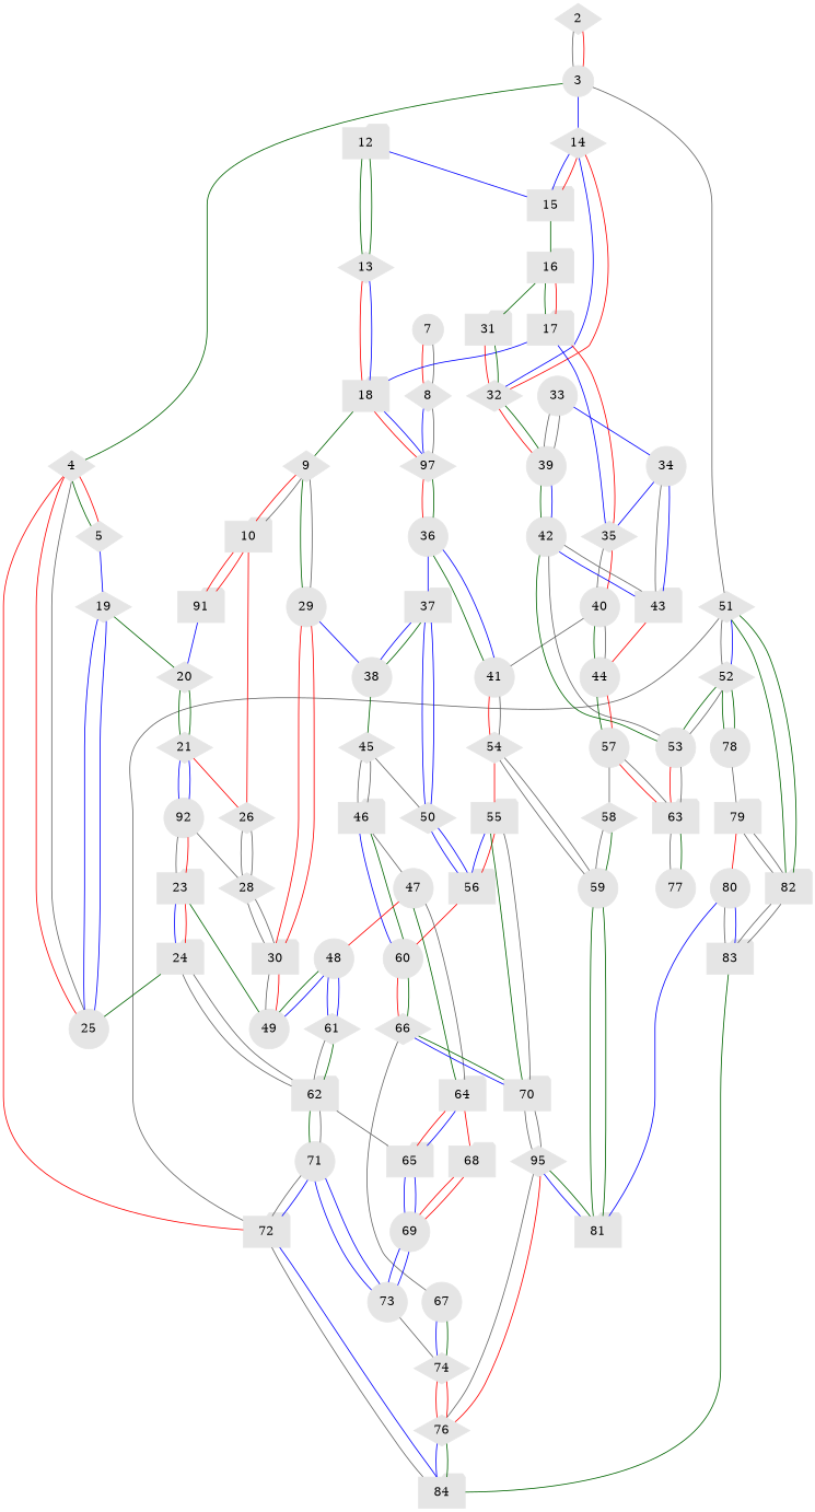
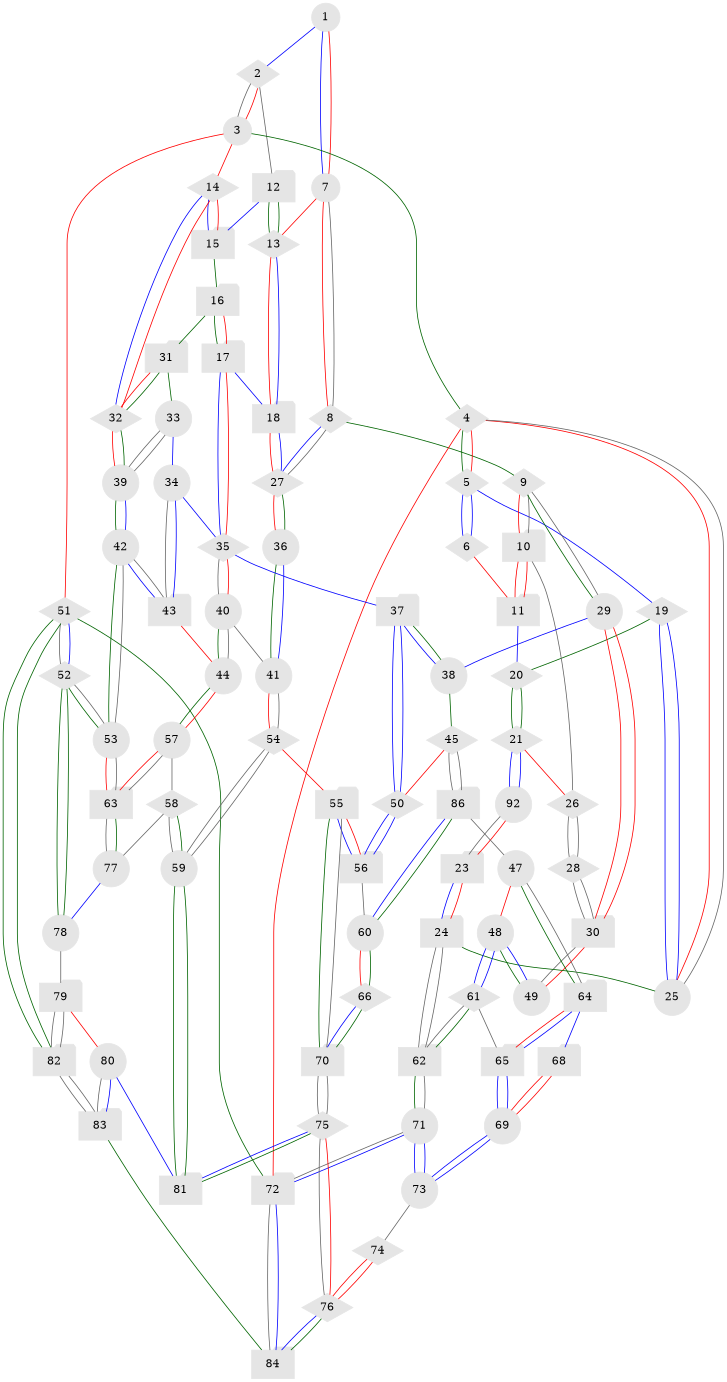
  graph {
    node [color=gray90 shape=circle style=filled]
    edge [color=gray40]
    2 [shape=diamond]
+   1
    7
    3
    12 [shape=folder]
    8 [shape=diamond]
    13 [shape=diamond]
    4 [shape=diamond]
    14 [shape=diamond]
    51 [shape=diamond]
    15 [shape=folder]
    5 [shape=diamond]
    25
    72 [shape=folder]
    32 [shape=diamond]
    52 [shape=diamond]
    82 [shape=folder]
+   6 [shape=diamond]
    19 [shape=diamond]
    84 [shape=folder]
-   11 [shape=folder label=91]
+   11 [shape=folder]
    20 [shape=diamond]
    9 [shape=diamond]
-   27 [shape=diamond label=97]
+   27 [shape=diamond]
    18 [shape=folder]
    10 [shape=folder]
    29
    36
    26 [shape=diamond]
    30 [shape=folder]
    38
    28 [shape=diamond]
    21 [shape=diamond]
    16 [shape=folder]
    39
    17 [shape=folder]
    31 [shape=folder]
    35 [shape=diamond]
    33
    40
    n41 [label=92]
    23 [shape=folder]
    24 [shape=folder]
    49
    62 [shape=folder]
    71
    37 [shape=folder]
    41
    45 [shape=diamond]
    34
    42
    43 [shape=folder]
    44
    50 [shape=diamond]
    54 [shape=diamond]
    56 [shape=folder]
-   46 [shape=folder]
+   46 [shape=folder label=86]
    53
    57
    55 [shape=folder]
    59
    63 [shape=folder]
    58 [shape=diamond]
    47
    60
    48
    64 [shape=folder]
    66 [shape=diamond]
    61 [shape=diamond]
    65 [shape=folder]
    68 [shape=folder]
    78
    83 [shape=folder]
    79 [shape=folder]
    77
    70 [shape=folder]
    81 [shape=folder]
-   75 [shape=diamond label=95]
-   67
+   75 [shape=diamond]
    69
    73
    74 [shape=diamond]
    76 [shape=diamond]
    80
    2 -- 3
    2 -- 3 [color=red]
+   2 -- 12
+   1 -- 2 [color=blue]
+   1 -- 7 [color=blue]
+   1 -- 7 [color=red]
    7 -- 8 [color=red]
    7 -- 8
+   7 -- 13 [color=red]
    3 -- 4 [color=darkgreen]
-   3 -- 14 [color=blue]
-   3 -- 51
+   3 -- 14 [color=red]
+   3 -- 51 [color=red]
    12 -- 13 [color=darkgreen]
    12 -- 13 [color=darkgreen]
    12 -- 15 [color=blue]
-   18 -- 9 [color=darkgreen]
+   8 -- 9 [color=darkgreen]
    8 -- 27 [color=blue]
    8 -- 27
    13 -- 18 [color=red]
    13 -- 18 [color=blue]
    4 -- 5 [color=darkgreen]
    4 -- 5 [color=red]
    4 -- 25 [color=red]
    4 -- 25
    4 -- 72 [color=red]
    14 -- 15 [color=blue]
    14 -- 15 [color=red]
    14 -- 32 [color=blue]
    14 -- 32 [color=red]
-   51 -- 72
+   51 -- 72 [color=darkgreen]
    51 -- 52
    51 -- 52 [color=blue]
    51 -- 82 [color=darkgreen]
    51 -- 82 [color=darkgreen]
    15 -- 16 [color=darkgreen]
+   5 -- 6 [color=blue]
+   5 -- 6 [color=blue]
    5 -- 19 [color=blue]
    72 -- 84
    72 -- 84 [color=blue]
    32 -- 39 [color=red]
    32 -- 39 [color=darkgreen]
    52 -- 53 [color=darkgreen]
    52 -- 53
    52 -- 78 [color=darkgreen]
    52 -- 78 [color=darkgreen]
    82 -- 83
    82 -- 83
+   6 -- 11 [color=red]
    19 -- 25 [color=blue]
    19 -- 25 [color=blue]
    19 -- 20 [color=darkgreen]
    11 -- 20 [color=blue]
    20 -- 21 [color=darkgreen]
    20 -- 21 [color=darkgreen]
    9 -- 10 [color=red]
    9 -- 10
    9 -- 29 [color=darkgreen]
    9 -- 29
    27 -- 36 [color=red]
    27 -- 36 [color=darkgreen]
    18 -- 27 [color=red]
    18 -- 27 [color=blue]
    10 -- 11 [color=red]
    10 -- 11 [color=red]
-   10 -- 26 [color=red]
+   10 -- 26
    29 -- 30 [color=red]
    29 -- 30 [color=red]
    29 -- 38 [color=blue]
-   36 -- 37 [color=blue]
+   35 -- 37 [color=blue]
    36 -- 41 [color=darkgreen]
    36 -- 41 [color=blue]
    26 -- 28
    26 -- 28
    30 -- 49
    30 -- 49 [color=red]
    38 -- 45 [color=darkgreen]
    28 -- 30
    28 -- 30
    21 -- 26 [color=red]
    21 -- n41 [color=blue]
    21 -- n41 [color=blue]
    16 -- 17 [color=darkgreen]
    16 -- 17 [color=red]
    16 -- 31 [color=darkgreen]
    39 -- 42 [color=darkgreen]
    39 -- 42 [color=blue]
    17 -- 18 [color=blue]
    17 -- 35 [color=blue]
    17 -- 35 [color=red]
    31 -- 32 [color=red]
    31 -- 32 [color=darkgreen]
+   31 -- 33 [color=darkgreen]
    35 -- 40
    35 -- 40 [color=red]
    33 -- 39
    33 -- 39
    33 -- 34 [color=blue]
    40 -- 41
    40 -- 44 [color=darkgreen]
    40 -- 44
-   n41 -- 28
    n41 -- 23
    n41 -- 23 [color=red]
    23 -- 24 [color=blue]
    23 -- 24 [color=red]
-   23 -- 49 [color=darkgreen]
    24 -- 25 [color=darkgreen]
    24 -- 62
    24 -- 62
    62 -- 71 [color=darkgreen]
    62 -- 71
    71 -- 72
    71 -- 72 [color=blue]
    71 -- 73 [color=blue]
    71 -- 73 [color=blue]
    37 -- 38 [color=blue]
    37 -- 38 [color=darkgreen]
    37 -- 50 [color=blue]
    37 -- 50 [color=blue]
    41 -- 54 [color=red]
    41 -- 54
-   45 -- 50
+   45 -- 50 [color=red]
    45 -- 46
    45 -- 46
    34 -- 35 [color=blue]
    34 -- 43
    34 -- 43 [color=blue]
    42 -- 43 [color=blue]
    42 -- 43
    42 -- 53 [color=darkgreen]
    42 -- 53
    43 -- 44 [color=red]
    44 -- 57 [color=darkgreen]
    44 -- 57 [color=red]
    50 -- 56 [color=blue]
    50 -- 56 [color=blue]
    54 -- 55 [color=red]
    54 -- 59
    54 -- 59
-   56 -- 60 [color=red]
+   56 -- 60
    46 -- 47
    46 -- 60 [color=blue]
    46 -- 60 [color=darkgreen]
    53 -- 63 [color=red]
    53 -- 63
    57 -- 63 [color=red]
    57 -- 63
    57 -- 58
    55 -- 56 [color=blue]
    55 -- 56 [color=red]
    55 -- 70 [color=darkgreen]
    55 -- 70
    59 -- 81 [color=darkgreen]
    59 -- 81 [color=darkgreen]
    63 -- 77
    63 -- 77 [color=darkgreen]
    58 -- 59
    58 -- 59 [color=darkgreen]
+   58 -- 77
    47 -- 48 [color=red]
    47 -- 64 [color=darkgreen]
    47 -- 64
    60 -- 66 [color=red]
    60 -- 66 [color=darkgreen]
    48 -- 49 [color=darkgreen]
    48 -- 49 [color=blue]
    48 -- 61 [color=blue]
    48 -- 61 [color=blue]
    64 -- 65 [color=red]
    64 -- 65 [color=blue]
-   64 -- 68 [color=red]
+   64 -- 68 [color=blue]
    66 -- 70 [color=blue]
    66 -- 70 [color=darkgreen]
-   66 -- 67
    61 -- 62
    61 -- 62 [color=darkgreen]
-   62 -- 65
+   61 -- 65
    65 -- 69 [color=blue]
    65 -- 69 [color=blue]
    68 -- 69 [color=red]
    68 -- 69 [color=red]
    78 -- 79
    83 -- 84 [color=darkgreen]
    79 -- 82
    79 -- 82
    79 -- 80 [color=red]
+   77 -- 78 [color=blue]
    70 -- 75
    70 -- 75
    75 -- 81 [color=blue]
    75 -- 81 [color=darkgreen]
    75 -- 76
    75 -- 76 [color=red]
-   67 -- 74 [color=blue]
-   67 -- 74 [color=darkgreen]
    69 -- 73 [color=blue]
    69 -- 73 [color=blue]
    73 -- 74
    74 -- 76 [color=red]
    74 -- 76 [color=red]
    76 -- 84 [color=blue]
    76 -- 84 [color=darkgreen]
    80 -- 83
    80 -- 83 [color=blue]
    80 -- 81 [color=blue]
  }
